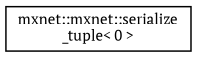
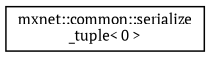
  digraph {
    rankdir=LR
    fontname="PT Serif"
-   n1 [color=black fillcolor=white fontname="PT Serif" fontsize=10 height=0.2 label="mxnet::mxnet::serialize\l_tuple\< 0 \>" shape=record style=filled width=0.4]
+   n1 [color=black fillcolor=white fontname="PT Serif" fontsize=10 height=0.2 label="mxnet::common::serialize\l_tuple\< 0 \>" shape=record style=filled width=0.4]
  }
